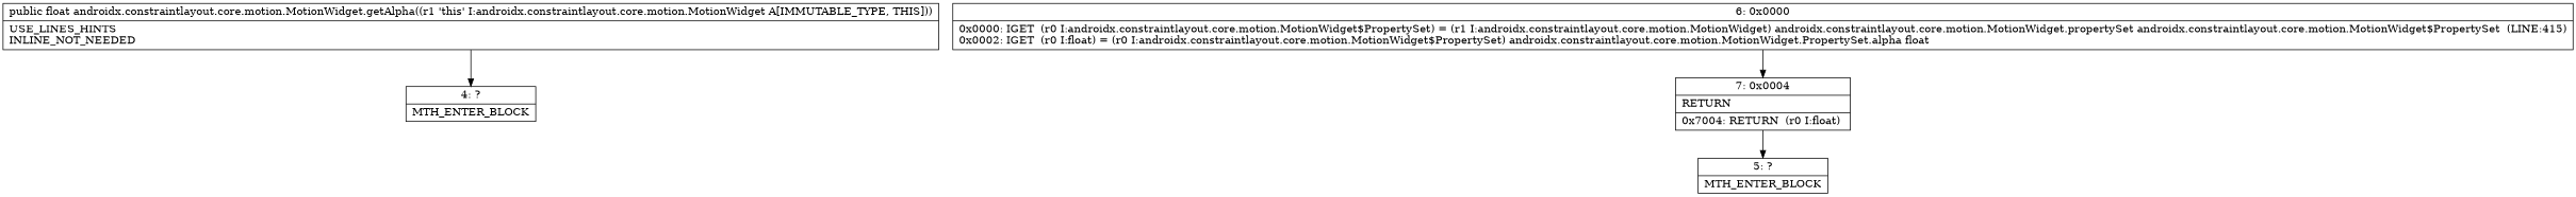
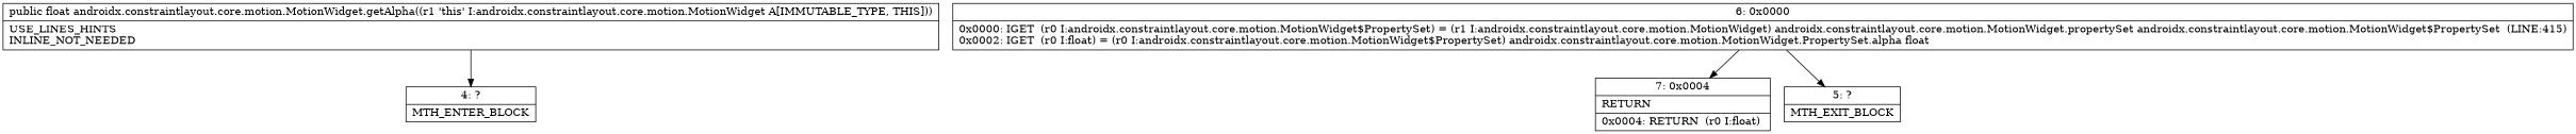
  digraph {
    node [shape=record]
    n1 [label="{4\:\ ?|MTH_ENTER_BLOCK\l}"]
    n2 [label="{6\:\ 0x0000|0x0000: IGET  (r0 I:androidx.constraintlayout.core.motion.MotionWidget$PropertySet) = (r1 I:androidx.constraintlayout.core.motion.MotionWidget) androidx.constraintlayout.core.motion.MotionWidget.propertySet androidx.constraintlayout.core.motion.MotionWidget$PropertySet  (LINE:415)\l0x0002: IGET  (r0 I:float) = (r0 I:androidx.constraintlayout.core.motion.MotionWidget$PropertySet) androidx.constraintlayout.core.motion.MotionWidget.PropertySet.alpha float \l}"]
-   n3 [label="{7\:\ 0x0004|RETURN\l|0x7004: RETURN  (r0 I:float) \l}"]
-   n4 [label="{5\:\ ?|MTH_ENTER_BLOCK\l}"]
+   n3 [label="{7\:\ 0x0004|RETURN\l|0x0004: RETURN  (r0 I:float) \l}"]
+   n4 [label="{5\:\ ?|MTH_EXIT_BLOCK\l}"]
    n5 [label="{public float androidx.constraintlayout.core.motion.MotionWidget.getAlpha((r1 'this' I:androidx.constraintlayout.core.motion.MotionWidget A[IMMUTABLE_TYPE, THIS]))  | USE_LINES_HINTS\lINLINE_NOT_NEEDED\l}"]
    n2 -> n3
-   n3 -> n4
+   n2 -> n4
    n5 -> n1
  }
